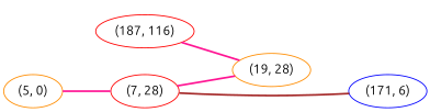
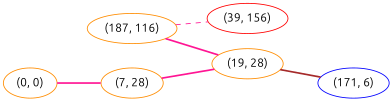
  graph {
    fontname=Ubuntu
    rankdir=LR
    node [color=darkorange fontname=Ubuntu]
    edge [color=deeppink fontname=Ubuntu style=bold weight=1]
-   "(7, 28)" [color=red]
-   "(0, 0)" [label="(5, 0)"]
+   "(7, 28)"
+   "(0, 0)"
    "(19, 28)"
-   "(187, 116)" [color=red]
+   "(39, 156)" [color=red]
+   "(187, 116)"
    "(171, 6)" [color=blue]
    "(7, 28)" -- "(19, 28)"
    "(0, 0)" -- "(7, 28)" [weight=4]
-   "(7, 28)" -- "(171, 6)" [color=brown]
+   "(19, 28)" -- "(171, 6)" [color=brown]
    "(187, 116)" -- "(19, 28)"
+   "(187, 116)" -- "(39, 156)" [style=dashed]
  }
